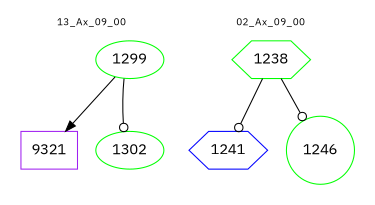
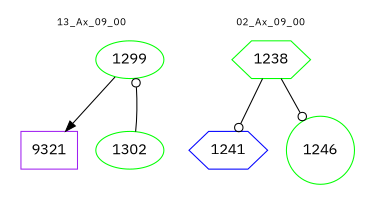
  digraph {
    fontname="IBM Plex Sans"
    node [color=green fontname="IBM Plex Sans" shape=ellipse]
    edge [arrowhead=odot color=black fontname="IBM Plex Sans"]
    n1 [label=1299]
    n2 [color=purple label=9321 shape=box]
    n3 [label=1302]
    n4 [label=1238 shape=hexagon]
    n5 [color=blue label=1241 shape=hexagon]
    n6 [label=1246 shape=circle]
    subgraph cluster_1 {
      color=white
      fontsize=10
      label="13_Ax_09_00"
      n1
      n2
      n3
    }
    subgraph cluster_2 {
      color=white
      fontsize=10
      label="02_Ax_09_00"
      n4
      n5
      n6
    }
    n1 -> n2 [arrowhead=normal]
-   n1 -> n3
+   n3 -> n1
    n4 -> n5
    n4 -> n6
  }
